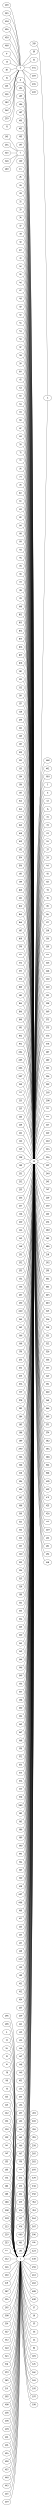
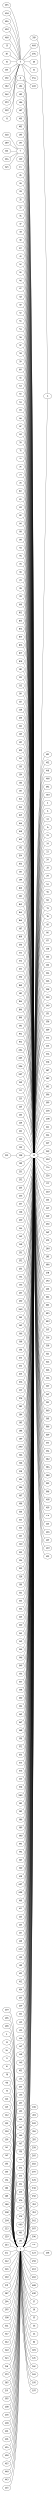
  graph {
    fontname=Merriweather
    rankdir=LR
    node [fontname=Merriweather]
    edge [fontname=Merriweather]
    1
    10
    17
    18
    35
    36
    42
    50
    109
    123
    163
    165
    195
    197
    198
    201
    202
    234
    255
    258
    265
    282
    297
    329
    338
    350
    352
    353
    362
    387
    396
    414
    423
    438
    458
    463
    482
    488
    490
    2
    3
    6
    12
    14
    15
    19
    22
    24
    27
    29
    44
    55
    68
    73
    76
    85
    86
    87
    101
    116
    119
    124
    126
    128
    130
    140
    151
    158
    169
    173
    175
    176
    178
    187
    189
    193
    196
    199
    203
    208
    211
    214
    217
    219
    220
    224
    226
    227
    240
    243
    247
    249
    250
    267
    272
    280
    283
    n98 [label=686]
    291
    292
    293
    302
    303
    305
    309
    315
    316
    318
    321
    322
    326
    336
    337
    347
    351
    360
    363
    366
    369
    371
    374
    382
    384
    388
    392
    398
    405
    419
    421
    425
    426
    427
    429
    433
    451
    452
    461
    468
    492
    500
    5
    20
    31
    354
    469
    494
    7
    8
    402
    13
    25
    26
    28
    32
    33
    34
    37
    38
    39
    40
    41
    43
    45
    46
    47
    48
    49
    52
    53
    54
    56
    57
    58
    59
    60
    61
    62
    63
    64
    65
    66
    67
    69
    70
    71
    72
    75
    77
    79
    80
    81
    82
    83
    84
    88
    89
    92
    94
    95
    96
    97
    98
    99
    100
    102
    103
    104
    105
    106
    107
    108
    110
    111
    112
    114
    117
    118
    120
    121
    125
    127
    129
    131
    133
    134
    136
    137
    142
    144
    145
    146
    148
    149
    152
    154
    156
    157
    159
    160
    161
    162
    164
    166
    167
    168
    170
    171
    172
    177
    179
    180
    181
    184
    186
    190
    191
    192
    194
    204
    205
    206
    207
    210
    212
    213
    215
    216
    218
    221
    222
    225
    228
    230
    231
    232
    235
    236
    237
    238
    239
    244
    245
    248
    251
    252
    253
    254
    256
    257
    259
    260
    261
    263
    266
    268
    270
    273
    274
    275
    276
    277
    278
    281
    284
    285
    288
    289
    290
    296
    298
    301
    304
    306
    307
    308
    310
    311
    312
    313
    317
    320
    323
    324
    325
    328
    330
    331
    333
    334
    335
    339
    341
    342
    344
    346
    349
    356
    357
    358
    359
    364
    365
    367
    368
    370
    372
    373
    375
    376
    377
    378
    n352 [label=980]
    381
    383
    386
    389
    390
    393
    394
    397
    399
    401
    407
    408
    410
    411
    413
    415
    417
    418
    420
    422
    430
    431
    432
    434
    437
    439
    441
    442
    444
    446
    447
    448
    449
    453
    454
    455
    456
    457
    462
    464
    465
    466
    467
    470
    471
    472
    473
    474
    475
    476
    477
    478
    480
    481
    483
    484
    485
    486
    487
    491
    493
    495
    497
    499
    4
    11
    16
    21
    74
    78
    90
    93
    113
    115
    122
    132
    138
    139
    141
    147
    153
    155
    174
    183
    185
    188
    200
    209
    223
    229
    233
    241
    242
    246
    269
    271
    287
    294
    295
    300
    314
    327
    332
    340
    343
    361
    379
    385
    391
    395
    400
    403
    406
-   409
    412
    416
    424
    428
    435
    440
    443
    445
    479
    496
    498
-   9
    23
    30
    51
    135
    150
    182
    262
    279
    299
    355
    404
    436
    450
    460
    143
    264
    345
    348
    489
    91
    319
    1 -- 10
    1 -- 17
    1 -- 18
    1 -- 35
    1 -- 36
    1 -- 42
    1 -- 50
    1 -- 109
    1 -- 123
    1 -- 163
    1 -- 165
    1 -- 195
    1 -- 197
    1 -- 198
    1 -- 201
    1 -- 202
    1 -- 234
    1 -- 255
    1 -- 258
    1 -- 265
    1 -- 282
    1 -- 297
    1 -- 329
    1 -- 338
    1 -- 350
    1 -- 352
    1 -- 353
    1 -- 362
    1 -- 387
    1 -- 396
    1 -- 414
    1 -- 423
-   1 -- 438
+   423 -- 438
    1 -- 458
    1 -- 463
    1 -- 482
    1 -- 488
    1 -- 490
    10 -- 2
    10 -- 3
    10 -- 6
    10 -- 12
    10 -- 14
    10 -- 15
    10 -- 19
    10 -- 22
    10 -- 24
    10 -- 27
    10 -- 29
    10 -- 44
    10 -- 55
    10 -- 68
    10 -- 73
    10 -- 76
    10 -- 85
    10 -- 86
    10 -- 87
    10 -- 101
    10 -- 116
    10 -- 119
    10 -- 124
    10 -- 126
    10 -- 128
    10 -- 130
    10 -- 140
    10 -- 151
    10 -- 158
    10 -- 169
    10 -- 173
    10 -- 175
    10 -- 176
    10 -- 178
    10 -- 187
    10 -- 189
    10 -- 193
    10 -- 196
    10 -- 199
    10 -- 203
    10 -- 208
    10 -- 211
    10 -- 214
    10 -- 217
    10 -- 219
    10 -- 220
    10 -- 224
    10 -- 226
    10 -- 227
    10 -- 240
    10 -- 243
    10 -- 247
    10 -- 249
    10 -- 250
    10 -- 267
    10 -- 272
    10 -- 280
    10 -- 283
    10 -- n98
    10 -- 291
    10 -- 292
    10 -- 293
    10 -- 302
    10 -- 303
    10 -- 305
    10 -- 309
    10 -- 315
    10 -- 316
    10 -- 318
    10 -- 321
    10 -- 322
    10 -- 326
    10 -- 336
    10 -- 337
    10 -- 347
    10 -- 351
    10 -- 360
    10 -- 363
    10 -- 366
    10 -- 369
    10 -- 371
    10 -- 374
    10 -- 382
    10 -- 384
    10 -- 388
    10 -- 392
    10 -- 398
    10 -- 405
    10 -- 419
    10 -- 421
    10 -- 425
    10 -- 426
    10 -- 427
    10 -- 429
    10 -- 433
    10 -- 451
    10 -- 452
    10 -- 461
    10 -- 468
    10 -- 492
    10 -- 500
    5 -- 10
    5 -- 20
    5 -- 31
    5 -- 354
    5 -- 469
    5 -- 494
    7 -- 10
    8 -- 10
    8 -- 402
    13 -- 10
    25 -- 10
    26 -- 10
    28 -- 10
    32 -- 10
    33 -- 10
    34 -- 10
    37 -- 10
    38 -- 10
    39 -- 10
    40 -- 10
    41 -- 10
    43 -- 10
    45 -- 10
    46 -- 10
    47 -- 10
    48 -- 10
    49 -- 10
    52 -- 10
    53 -- 10
    54 -- 10
    56 -- 10
    57 -- 10
    58 -- 10
    59 -- 10
    60 -- 10
    61 -- 10
    62 -- 10
    63 -- 10
    64 -- 10
    65 -- 10
    66 -- 10
    67 -- 10
    69 -- 10
    70 -- 10
    71 -- 10
    72 -- 10
    75 -- 10
    77 -- 10
    79 -- 10
    80 -- 10
    81 -- 10
    82 -- 10
    83 -- 10
    84 -- 10
    88 -- 10
    89 -- 10
    92 -- 10
    94 -- 10
    95 -- 10
    96 -- 10
    97 -- 10
    98 -- 10
    99 -- 10
    100 -- 10
    102 -- 10
    103 -- 10
    104 -- 10
    105 -- 10
    106 -- 10
    107 -- 10
    108 -- 10
    110 -- 10
    111 -- 10
    112 -- 10
    114 -- 10
    117 -- 10
    118 -- 10
    120 -- 10
    121 -- 10
    125 -- 10
    127 -- 10
    129 -- 10
    131 -- 10
    133 -- 10
    134 -- 10
    136 -- 10
    137 -- 10
    142 -- 10
    144 -- 10
    145 -- 10
    146 -- 10
    148 -- 10
    149 -- 10
    152 -- 10
    154 -- 10
    156 -- 10
    157 -- 10
    159 -- 10
    160 -- 10
    161 -- 10
    162 -- 10
    164 -- 10
    166 -- 10
    167 -- 10
    168 -- 10
    170 -- 10
    171 -- 10
    172 -- 10
    177 -- 10
    179 -- 10
    180 -- 10
    181 -- 10
    184 -- 10
    186 -- 10
    190 -- 10
    191 -- 10
    192 -- 10
    194 -- 10
    204 -- 10
    205 -- 10
    206 -- 10
    207 -- 10
    210 -- 10
    212 -- 10
    213 -- 10
    215 -- 10
    216 -- 10
    218 -- 10
    221 -- 10
    222 -- 10
    225 -- 10
    228 -- 10
    230 -- 10
    231 -- 10
    232 -- 10
    235 -- 10
    236 -- 10
    237 -- 10
    238 -- 10
    239 -- 10
    244 -- 10
    245 -- 10
    248 -- 10
    251 -- 10
    252 -- 10
    253 -- 10
    254 -- 10
    256 -- 10
    257 -- 10
    259 -- 10
    260 -- 10
    261 -- 10
    263 -- 10
    266 -- 10
    268 -- 10
    270 -- 10
    273 -- 10
    274 -- 10
    275 -- 10
    276 -- 10
    277 -- 10
    278 -- 10
    281 -- 10
    284 -- 10
    285 -- 10
    288 -- 10
    289 -- 10
    290 -- 10
    296 -- 10
    298 -- 10
    301 -- 10
    304 -- 10
    306 -- 10
    307 -- 10
    308 -- 10
    310 -- 10
    311 -- 10
-   312 -- 10
+   312 -- 228
    313 -- 10
    317 -- 10
    320 -- 10
    323 -- 10
    324 -- 10
    325 -- 10
    328 -- 10
    330 -- 10
    331 -- 10
    333 -- 10
    334 -- 10
    335 -- 10
    339 -- 10
    341 -- 10
    342 -- 10
    344 -- 10
    346 -- 10
    349 -- 10
    356 -- 10
    357 -- 10
    358 -- 10
    359 -- 10
    364 -- 10
    365 -- 10
    367 -- 10
    368 -- 10
    370 -- 10
    372 -- 10
    373 -- 10
    375 -- 10
    376 -- 10
    377 -- 10
    378 -- 10
    n352 -- 10
    381 -- 10
    383 -- 10
    386 -- 10
    389 -- 10
    390 -- 10
    393 -- 10
    394 -- 10
    397 -- 10
    399 -- 10
    401 -- 10
    407 -- 10
    408 -- 10
    410 -- 10
    411 -- 10
    413 -- 10
    415 -- 10
    417 -- 10
    418 -- 10
    420 -- 10
    422 -- 10
    430 -- 10
    431 -- 10
    432 -- 10
    434 -- 10
    437 -- 10
    439 -- 10
    441 -- 10
    442 -- 10
    444 -- 10
    446 -- 10
    447 -- 10
    448 -- 10
    449 -- 10
    453 -- 10
    454 -- 10
    455 -- 10
    456 -- 10
    457 -- 10
    462 -- 10
    464 -- 10
    465 -- 10
    466 -- 10
    467 -- 10
    470 -- 10
    471 -- 10
    472 -- 10
    473 -- 10
    474 -- 10
    475 -- 10
    476 -- 10
    477 -- 10
    478 -- 10
    480 -- 10
    481 -- 10
    483 -- 10
    484 -- 10
    485 -- 10
    486 -- 10
    487 -- 10
    491 -- 10
    493 -- 10
    495 -- 10
    497 -- 10
    499 -- 10
    4 -- 1
    11 -- 1
    16 -- 1
    21 -- 1
    74 -- 1
    78 -- 1
    90 -- 1
    93 -- 1
    113 -- 1
    115 -- 1
    122 -- 1
    132 -- 1
    138 -- 1
    139 -- 1
    141 -- 1
    147 -- 1
    153 -- 1
    155 -- 1
    174 -- 1
    183 -- 1
    185 -- 1
    188 -- 1
    200 -- 1
    209 -- 1
    223 -- 1
    229 -- 1
    233 -- 1
    241 -- 1
    242 -- 1
    246 -- 1
    269 -- 1
    271 -- 1
    287 -- 1
    294 -- 1
    295 -- 1
    300 -- 1
    314 -- 1
    327 -- 1
    332 -- 1
    340 -- 1
    343 -- 1
    361 -- 1
    379 -- 1
    385 -- 1
    391 -- 1
    395 -- 1
    400 -- 1
    403 -- 1
    406 -- 1
-   409 -- 1
    412 -- 1
    416 -- 1
    424 -- 1
    428 -- 1
    435 -- 1
    440 -- 1
    443 -- 1
    445 -- 1
    479 -- 1
    496 -- 1
    498 -- 1
-   9 -- 5
    23 -- 5
    30 -- 5
    51 -- 5
    135 -- 5
    150 -- 5
    182 -- 5
    262 -- 5
    279 -- 5
    299 -- 5
    355 -- 5
    404 -- 5
    436 -- 5
    450 -- 5
    460 -- 5
    143 -- 7
    264 -- 7
    345 -- 7
    348 -- 7
    489 -- 7
    91 -- 8
    319 -- 2
  }
